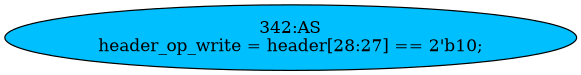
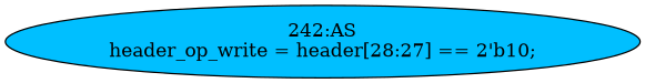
  strict digraph {
-   n1 [ast="<pyverilog.vparser.ast.Assign object at 0x7f1e4d7e7350>" def_var="['header_op_write']" fillcolor=deepskyblue label="342:AS\nheader_op_write = header[28:27] == 2'b10;" statements="[]" style=filled typ=Assign use_var="['header']"]
+   n1 [ast="<pyverilog.vparser.ast.Assign object at 0x7f1e4d7e7350>" def_var="['header_op_write']" fillcolor=deepskyblue label="242:AS\nheader_op_write = header[28:27] == 2'b10;" statements="[]" style=filled typ=Assign use_var="['header']"]
  }
